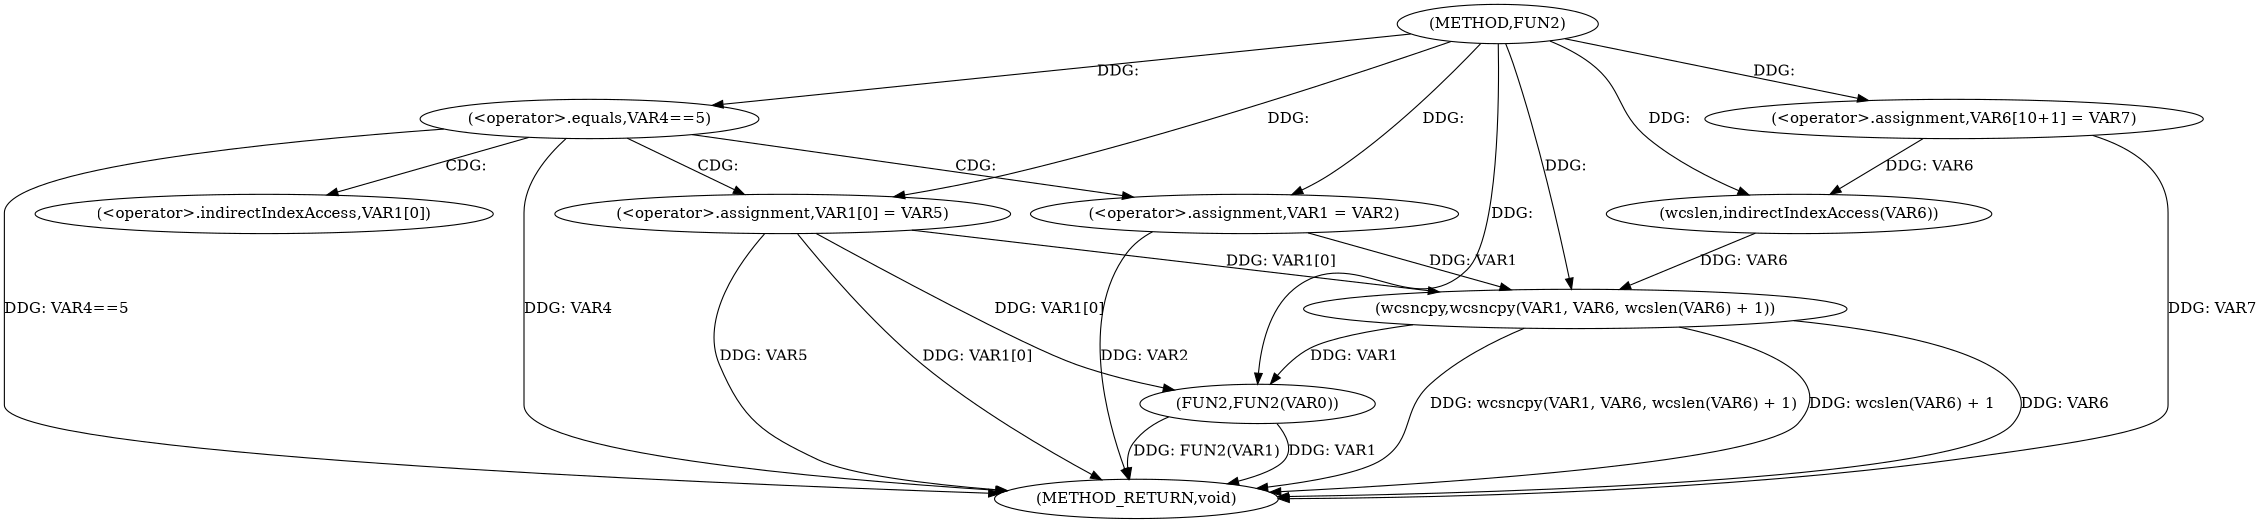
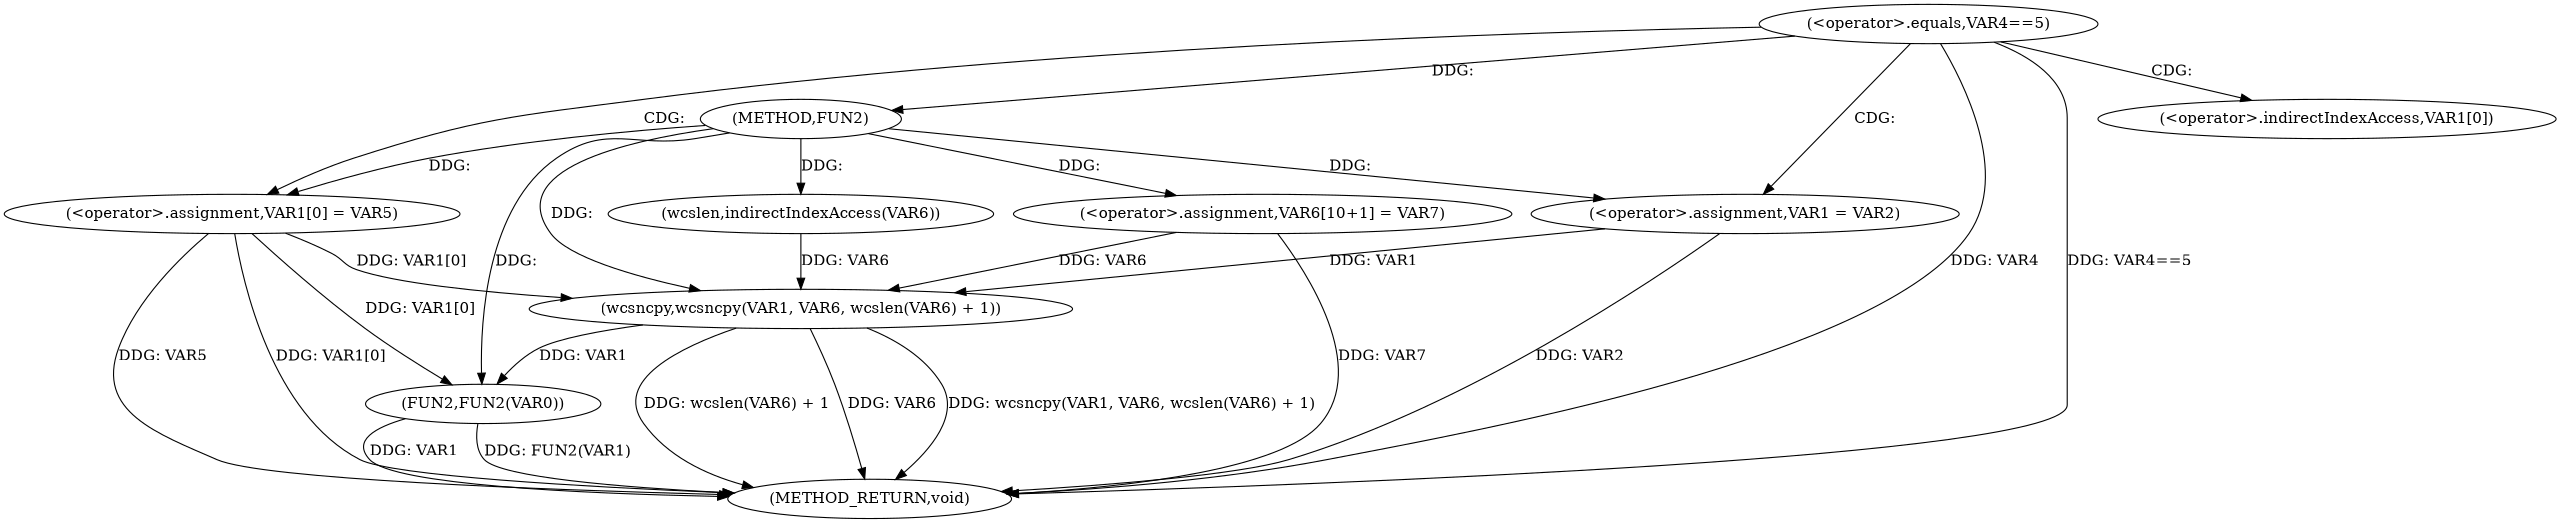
  digraph {
    n1 [label="(METHOD,FUN2)"]
    n2 [label="(<operator>.equals,VAR4==5)"]
    n3 [label="(<operator>.assignment,VAR1 = VAR2)"]
    n4 [label="(<operator>.assignment,VAR1[0] = VAR5)"]
    n5 [label="(<operator>.assignment,VAR6[10+1] = VAR7)"]
    n6 [label="(wcsncpy,wcsncpy(VAR1, VAR6, wcslen(VAR6) + 1))"]
    n7 [label="(wcslen,indirectIndexAccess(VAR6))"]
    n8 [label="(FUN2,FUN2(VAR0))"]
    n9 [label="(METHOD_RETURN,void)"]
    n10 [label="(<operator>.indirectIndexAccess,VAR1[0])"]
-   n1 -> n2 [label="DDG: "]
+   n2 -> n1 [label="DDG: "]
    n1 -> n3 [label="DDG: "]
    n1 -> n4 [label="DDG: "]
    n1 -> n5 [label="DDG: "]
    n1 -> n6 [label="DDG: "]
    n1 -> n7 [label="DDG: "]
    n1 -> n8 [label="DDG: "]
    n2 -> n3 [label="CDG: "]
    n2 -> n4 [label="CDG: "]
    n2 -> n9 [label="DDG: VAR4"]
    n2 -> n9 [label="DDG: VAR4==5"]
    n2 -> n10 [label="CDG: "]
    n3 -> n6 [label="DDG: VAR1"]
    n3 -> n9 [label="DDG: VAR2"]
    n4 -> n6 [label="DDG: VAR1[0]"]
    n4 -> n8 [label="DDG: VAR1[0]"]
    n4 -> n9 [label="DDG: VAR5"]
    n4 -> n9 [label="DDG: VAR1[0]"]
-   n5 -> n7 [label="DDG: VAR6"]
+   n5 -> n6 [label="DDG: VAR6"]
    n5 -> n9 [label="DDG: VAR7"]
    n6 -> n8 [label="DDG: VAR1"]
    n6 -> n9 [label="DDG: VAR6"]
    n6 -> n9 [label="DDG: wcsncpy(VAR1, VAR6, wcslen(VAR6) + 1)"]
    n6 -> n9 [label="DDG: wcslen(VAR6) + 1"]
    n7 -> n6 [label="DDG: VAR6"]
    n8 -> n9 [label="DDG: VAR1"]
    n8 -> n9 [label="DDG: FUN2(VAR1)"]
  }
